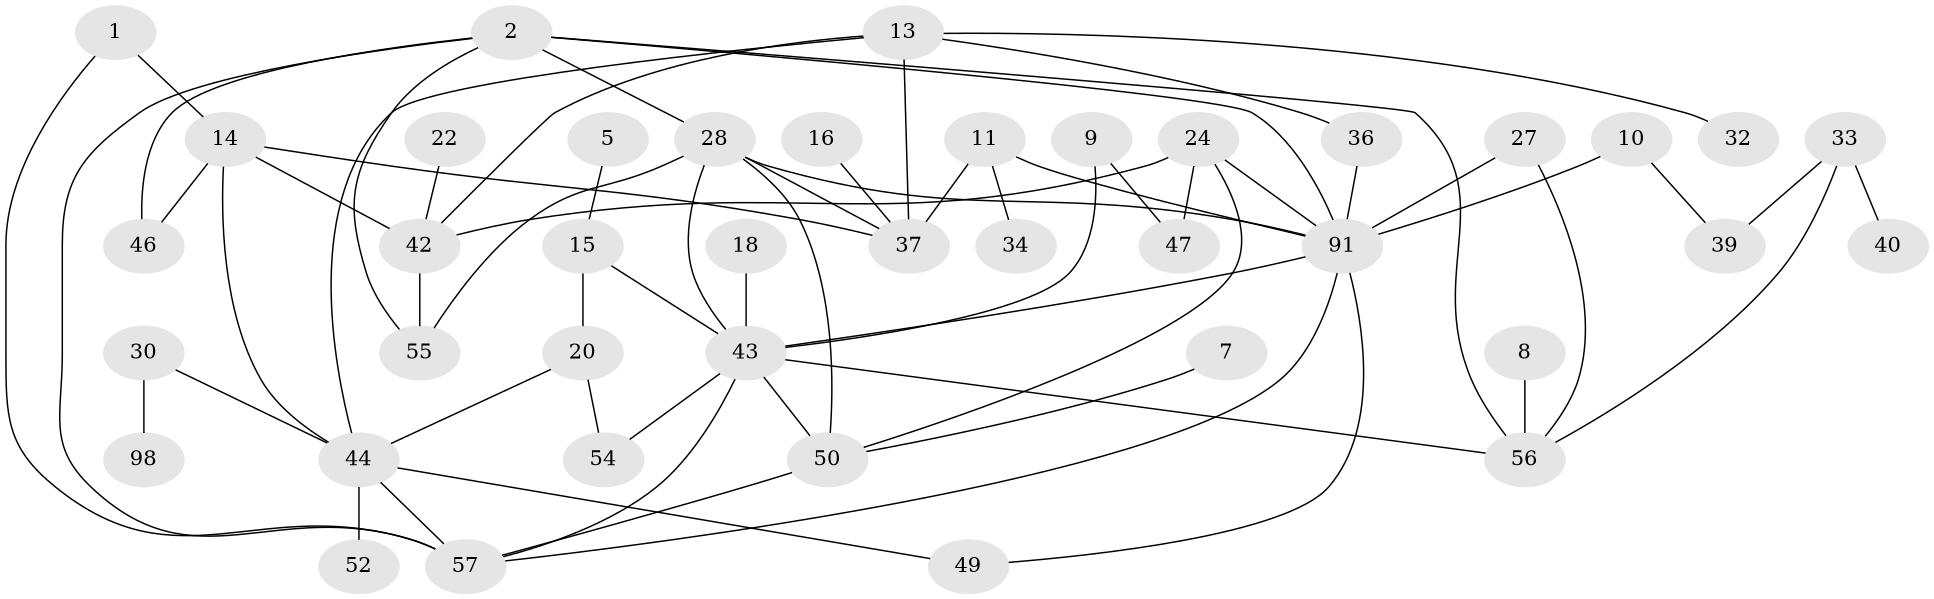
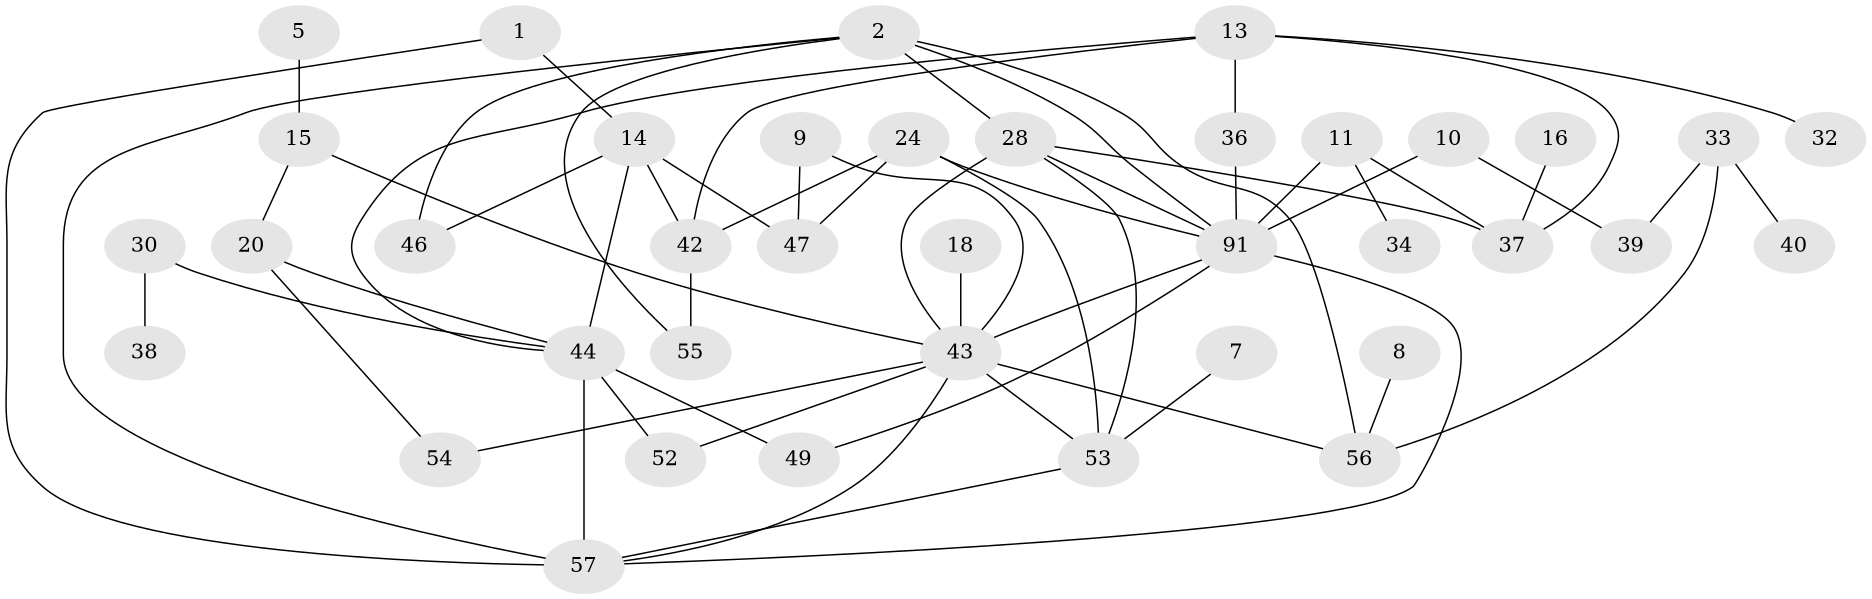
  graph {
    node [color=gray90 style=filled]
    edge [weight=1.0]
    1
    14
    57
    46
    37
    42
    44
    2
    28
    n10 [label=91]
    55
    56
-   50
+   50 [label=53]
    43
    49
    5
    15
    20
    7
    8
    9
    47
    54
    52
    10
    39
    11
    34
    13
    32
    36
-   27
    16
    18
-   22
    24
    30
-   38 [label=98]
+   38
    33
    40
    1 -- 14
    1 -- 57
    14 -- 46
-   14 -- 37
+   14 -- 47
    14 -- 42
    14 -- 44
    42 -- 55
    44 -- 57 [weight=2.0]
    44 -- 49
    44 -- 52 [weight=2.0]
    2 -- 57
    2 -- 46
    2 -- 28
    2 -- n10
    2 -- 55
    2 -- 56
    28 -- 37
    28 -- n10
-   28 -- 55
    28 -- 50
    28 -- 43
    n10 -- 57
    n10 -- 43 [weight=2.0]
    n10 -- 49
    50 -- 57
    43 -- 57
    43 -- 56
    43 -- 50
    43 -- 54
+   43 -- 52
    5 -- 15
    15 -- 43
    15 -- 20
    20 -- 44
    20 -- 54
    7 -- 50
    8 -- 56
    9 -- 43
    9 -- 47
    10 -- n10
    10 -- 39
    11 -- 37
    11 -- n10
    11 -- 34
    13 -- 37
    13 -- 42
    13 -- 44
    13 -- 32
    13 -- 36
    36 -- n10
-   27 -- n10
-   27 -- 56
    16 -- 37
    18 -- 43
-   22 -- 42
    24 -- 42
    24 -- n10
    24 -- 50
    24 -- 47
    30 -- 44
    30 -- 38
    33 -- 56
    33 -- 39 [weight=2.0]
    33 -- 40
  }
